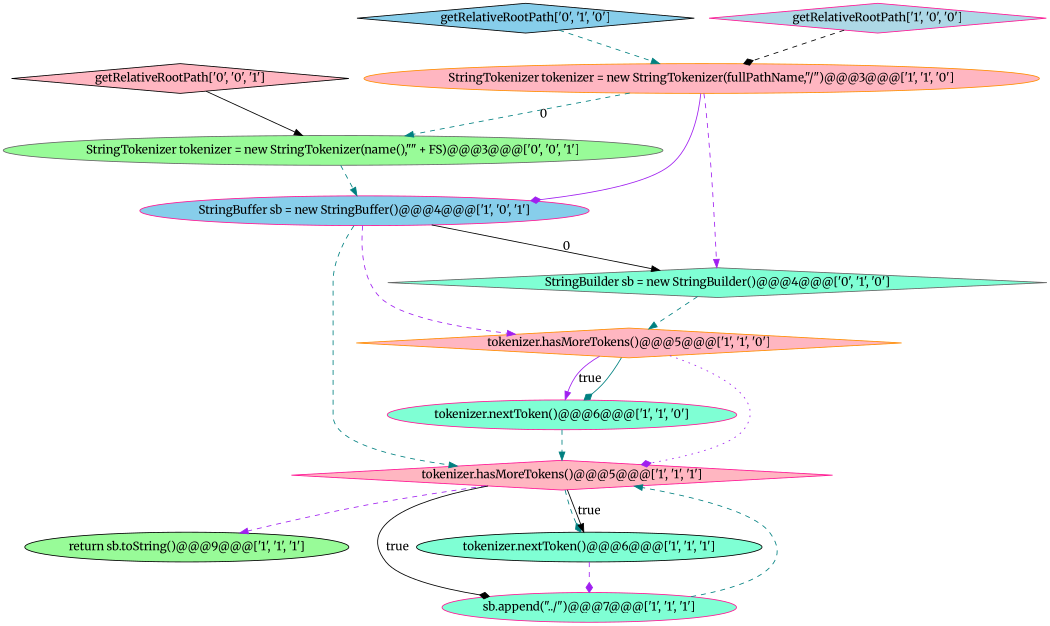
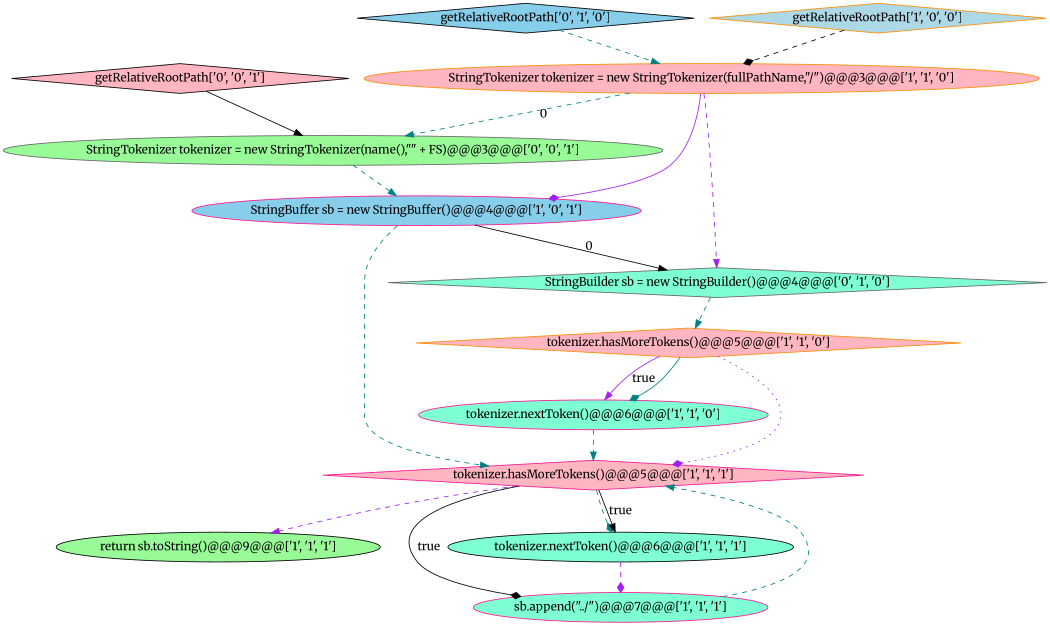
  digraph {
    fontname=Merriweather
    node [color=deeppink fillcolor=aquamarine fontname=Merriweather shape=ellipse style=filled]
    edge [arrowhead=normal color=teal fontname=Merriweather style=dashed]
    n1 [label="tokenizer.nextToken()@@@6@@@['1', '1', '0']"]
    n2 [fillcolor=lightpink label="tokenizer.hasMoreTokens()@@@5@@@['1', '1', '1']" shape=diamond]
    n3 [color=black fillcolor=palegreen label="return sb.toString()@@@9@@@['1', '1', '1']"]
    n4 [label="sb.append(\"../\")@@@7@@@['1', '1', '1']"]
    n5 [color=black label="tokenizer.nextToken()@@@6@@@['1', '1', '1']"]
    n6 [color=black fillcolor=lightpink label="getRelativeRootPath['0', '0', '1']" shape=diamond]
    n7 [color=gray40 fillcolor=palegreen label="StringTokenizer tokenizer = new StringTokenizer(name(),\"\" + FS)@@@3@@@['0', '0', '1']"]
    n8 [fillcolor=skyblue label="StringBuffer sb = new StringBuffer()@@@4@@@['1', '0', '1']"]
    n9 [color=darkorange fillcolor=lightpink label="tokenizer.hasMoreTokens()@@@5@@@['1', '1', '0']" shape=diamond]
    n10 [color=gray40 label="StringBuilder sb = new StringBuilder()@@@4@@@['0', '1', '0']" shape=diamond]
    n11 [color=black fillcolor=skyblue label="getRelativeRootPath['0', '1', '0']" shape=diamond]
    n12 [color=darkorange fillcolor=lightpink label="StringTokenizer tokenizer = new StringTokenizer(fullPathName,\"/\")@@@3@@@['1', '1', '0']"]
-   n13 [fillcolor=lightblue label="getRelativeRootPath['1', '0', '0']" shape=diamond]
+   n13 [color=darkorange fillcolor=lightblue label="getRelativeRootPath['1', '0', '0']" shape=diamond]
    n1 -> n2
    n2 -> n3 [color=purple]
    n2 -> n4 [arrowhead=diamond color=black label=true style=solid]
    n2 -> n5 [arrowhead=diamond]
    n2 -> n5 [color=black label=true style=solid]
    n4 -> n2
    n5 -> n4 [arrowhead=diamond color=purple]
    n6 -> n7 [color=black style=solid]
    n7 -> n8
    n8 -> n2
-   n8 -> n9 [color=purple]
    n8 -> n10 [color=black label=0 style=solid]
    n9 -> n1 [color=purple label=true style=solid]
    n9 -> n1 [arrowhead=diamond style=solid]
    n9 -> n2 [arrowhead=diamond color=purple style=dotted]
    n10 -> n9
    n11 -> n12
    n12 -> n7 [label=0]
    n12 -> n8 [arrowhead=diamond color=purple style=solid]
    n12 -> n10 [color=purple]
    n13 -> n12 [arrowhead=diamond color=black]
  }
